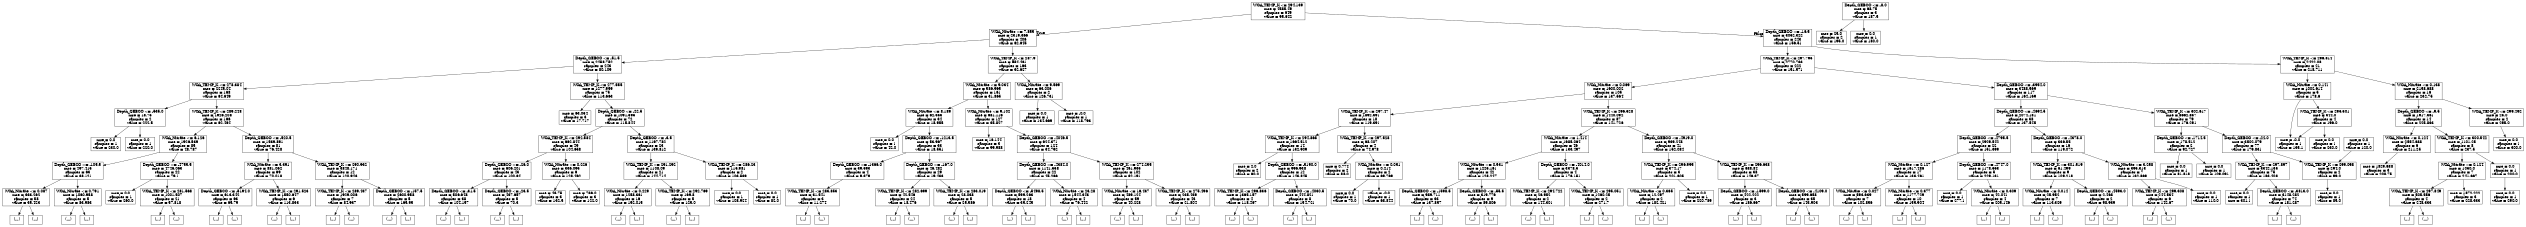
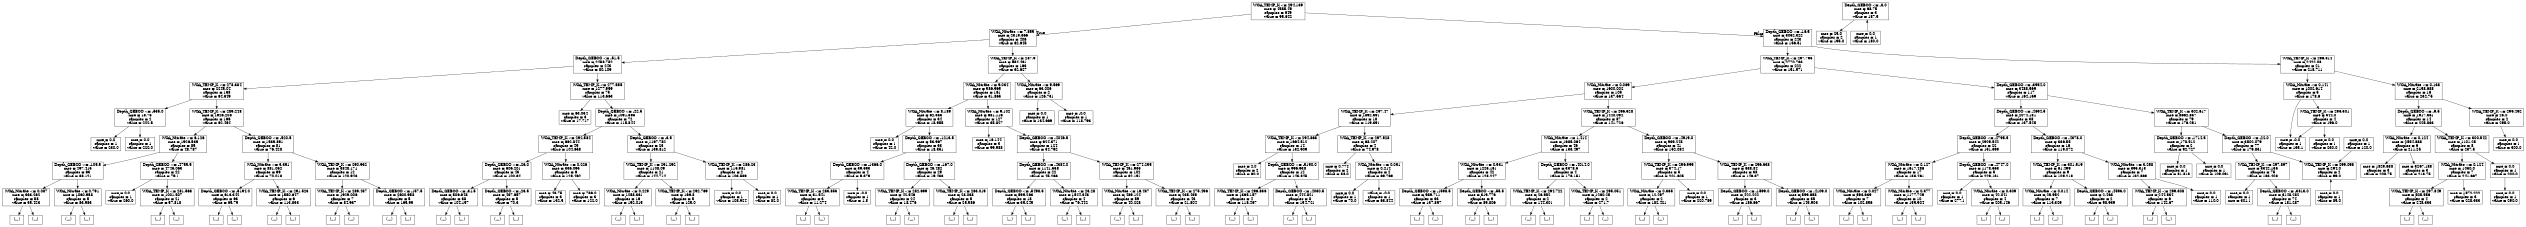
  digraph {
    node [shape=box]
    n1 [label="WOA_TEMP_K <= 294.139\nmse = 4585.49\nsamples = 649\nvalue = 95.642"]
    n2 [label="WOA_Nitrate <= 7.855\nmse = 2319.366\nsamples = 406\nvalue = 62.645"]
    n3 [label="Depth_GEBCO <= -16.5\nmse = 3052.322\nsamples = 243\nvalue = 156.51"]
    n4 [label="Depth_GEBCO <= -51.5\nmse = 2458.752\nsamples = 243\nvalue = 80.109"]
    n5 [label="WOA_TEMP_K <= 287.9\nmse = 654.461\nsamples = 163\nvalue = 32.627"]
    n6 [label="WOA_TEMP_K <= 297.795\nmse = 2770.733\nsamples = 222\nvalue = 151.571"]
    n7 [label="WOA_TEMP_K <= 296.814\nmse = 2422.08\nsamples = 21\nvalue = 218.711"]
    n8 [label="WOA_TEMP_K <= 278.384\nmse = 2245.04\nsamples = 168\nvalue = 64.649"]
    n9 [label="WOA_TEMP_K <= 277.555\nmse = 1277.959\nsamples = 75\nvalue = 113.663"]
    n10 [label="WOA_Nitrate <= 9.034\nmse = 586.965\nsamples = 161\nvalue = 31.865"]
    n11 [label="WOA_Nitrate <= 9.569\nmse = 63.006\nsamples = 2\nvalue = 126.731"]
    n12 [label="Depth_GEBCO <= -535.0\nmse = 18.75\nsamples = 2\nvalue = 222.5"]
    n13 [label="WOA_TEMP_K <= 289.248\nmse = 1926.208\nsamples = 166\nvalue = 62.464"]
    n14 [label="mse = 63.054\nsamples = 3\nvalue = 17.717"]
    n15 [label="Depth_GEBCO <= -22.5\nmse = 1091.595\nsamples = 72\nvalue = 115.844"]
    n16 [label="mse = 0.0\nsamples = 1\nvalue = 230.0"]
    n17 [label="mse = 0.0\nsamples = 1\nvalue = 220.0"]
    n18 [label="WOA_Nitrate <= 6.126\nmse = 1926.539\nsamples = 85\nvalue = 48.787"]
    n19 [label="Depth_GEBCO <= -520.5\nmse = 1539.891\nsamples = 81\nvalue = 76.428"]
    n20 [label="Depth_GEBCO <= -105.5\nmse = 497.415\nsamples = 63\nvalue = 38.121"]
    n21 [label="Depth_GEBCO <= -4755.5\nmse = 4746.063\nsamples = 22\nvalue = 79.1"]
    n22 [label="WOA_Nitrate <= 3.391\nmse = 881.062\nsamples = 69\nvalue = 70.018"]
    n23 [label="WOA_TEMP_K <= 290.932\nmse = 3848.171\nsamples = 12\nvalue = 120.943"]
    n24 [label="WOA_Nitrate <= 0.087\nmse = 333.262\nsamples = 58\nvalue = 35.423"]
    n25 [label="WOA_Nitrate <= 0.791\nmse = 1060.958\nsamples = 5\nvalue = 83.983"]
    n26 [label="mse = 0.0\nsamples = 1\nvalue = 260.0"]
    n27 [label="WOA_TEMP_K <= 281.568\nmse = 1001.507\nsamples = 21\nvalue = 57.818"]
    n28 [label="(...)"]
    n29 [label="(...)"]
    n30 [label="(...)"]
    n31 [label="(...)"]
    n32 [label="(...)"]
    n33 [label="(...)"]
    n34 [label="Depth_GEBCO <= -5194.0\nmse = 613.342\nsamples = 63\nvalue = 65.79"]
    n35 [label="WOA_TEMP_K <= 291.523\nmse = 1550.647\nsamples = 6\nvalue = 113.833"]
    n36 [label="WOA_TEMP_K <= 289.437\nmse = 1929.006\nsamples = 7\nvalue = 84.937"]
    n37 [label="Depth_GEBCO <= -157.5\nmse = 2600.958\nsamples = 5\nvalue = 165.95"]
    n38 [label="(...)"]
    n39 [label="(...)"]
    n40 [label="(...)"]
    n41 [label="(...)"]
    n42 [label="(...)"]
    n43 [label="(...)"]
    n44 [label="(...)"]
    n45 [label="(...)"]
    n46 [label="WOA_TEMP_K <= 292.584\nmse = 662.844\nsamples = 49\nvalue = 104.658"]
    n47 [label="Depth_GEBCO <= -3.5\nmse = 1167.782\nsamples = 23\nvalue = 139.812"]
    n48 [label="Depth_GEBCO <= -26.0\nmse = 606.201\nsamples = 43\nvalue = 100.64"]
    n49 [label="WOA_Nitrate <= 0.226\nmse = 336.095\nsamples = 6\nvalue = 128.462"]
    n50 [label="WOA_TEMP_K <= 291.292\nmse = 1108.09\nsamples = 21\nvalue = 144.714"]
    n51 [label="WOA_TEMP_K <= 286.23\nmse = 115.981\nsamples = 2\nvalue = 103.539"]
    n52 [label="Depth_GEBCO <= -31.5\nmse = 506.648\nsamples = 38\nvalue = 104.157"]
    n53 [label="Depth_GEBCO <= -23.5\nmse = 437.657\nsamples = 5\nvalue = 70.3"]
    n54 [label="mse = 43.75\nsamples = 3\nvalue = 132.5"]
    n55 [label="mse = 736.0\nsamples = 3\nvalue = 122.0"]
    n56 [label="(...)"]
    n57 [label="(...)"]
    n58 [label="(...)"]
    n59 [label="(...)"]
    n60 [label="WOA_Nitrate <= 0.229\nmse = 1258.361\nsamples = 16\nvalue = 152.015"]
    n61 [label="WOA_TEMP_K <= 292.769\nmse = 169.8\nsamples = 5\nvalue = 125.0"]
    n62 [label="mse = 0.0\nsamples = 1\nvalue = 108.924"]
    n63 [label="mse = 0.0\nsamples = 1\nvalue = 82.0"]
    n64 [label="(...)"]
    n65 [label="(...)"]
    n66 [label="(...)"]
    n67 [label="(...)"]
    n68 [label="WOA_Nitrate <= 8.189\nmse = 62.353\nsamples = 34\nvalue = 18.955"]
    n69 [label="WOA_Nitrate <= 9.102\nmse = 681.116\nsamples = 127\nvalue = 35.827"]
    n70 [label="mse = 0.0\nsamples = 1\nvalue = 134.669"]
    n71 [label="mse = -0.0\nsamples = 1\nvalue = 118.793"]
    n72 [label="mse = 0.0\nsamples = 1\nvalue = 42.0"]
    n73 [label="Depth_GEBCO <= -1213.5\nmse = 53.967\nsamples = 33\nvalue = 18.551"]
    n74 [label="mse = 16.144\nsamples = 3\nvalue = 99.988"]
    n75 [label="Depth_GEBCO <= -4046.5\nmse = 624.371\nsamples = 124\nvalue = 34.792"]
    n76 [label="Depth_GEBCO <= -1366.0\nmse = 39.593\nsamples = 4\nvalue = 9.379"]
    n77 [label="Depth_GEBCO <= -167.0\nmse = 46.482\nsamples = 29\nvalue = 19.433"]
    n78 [label="WOA_TEMP_K <= 283.853\nmse = 31.541\nsamples = 3\nvalue = 11.274"]
+   n79 [label="mse = -0.0\nsamples = 1\nvalue = 1.8"]
    n80 [label="WOA_TEMP_K <= 282.699\nmse = 42.546\nsamples = 24\nvalue = 18.476"]
    n81 [label="WOA_TEMP_K <= 283.019\nmse = 28.038\nsamples = 5\nvalue = 25.586"]
    n82 [label="(...)"]
    n83 [label="(...)"]
    n84 [label="(...)"]
    n85 [label="(...)"]
    n86 [label="(...)"]
    n87 [label="(...)"]
    n88 [label="Depth_GEBCO <= -4384.0\nmse = 1141.558\nsamples = 22\nvalue = 45.266"]
    n89 [label="WOA_TEMP_K <= 274.255\nmse = 461.935\nsamples = 102\nvalue = 32.191"]
    n90 [label="Depth_GEBCO <= -5498.5\nmse = 599.263\nsamples = 18\nvalue = 35.245"]
    n91 [label="WOA_Nitrate <= 23.28\nmse = 1544.343\nsamples = 4\nvalue = 76.442"]
    n92 [label="WOA_Nitrate <= 16.437\nmse = 489.124\nsamples = 59\nvalue = 40.228"]
    n93 [label="WOA_TEMP_K <= 275.496\nmse = 235.439\nsamples = 43\nvalue = 21.804"]
    n94 [label="(...)"]
    n95 [label="(...)"]
    n96 [label="(...)"]
    n97 [label="(...)"]
    n98 [label="(...)"]
    n99 [label="(...)"]
    n100 [label="(...)"]
    n101 [label="(...)"]
    n102 [label="WOA_Nitrate <= 0.069\nmse = 1600.002\nsamples = 105\nvalue = 137.564"]
    n103 [label="Depth_GEBCO <= -3954.0\nmse = 3488.569\nsamples = 117\nvalue = 164.169"]
    n104 [label="WOA_Nitrate <= 0.141\nmse = 1002.614\nsamples = 5\nvalue = 178.6"]
    n105 [label="WOA_Nitrate <= 0.138\nmse = 2158.688\nsamples = 16\nvalue = 232.75"]
    n106 [label="WOA_TEMP_K <= 297.47\nmse = 1892.391\nsamples = 18\nvalue = 119.391"]
    n107 [label="WOA_TEMP_K <= 296.528\nmse = 1440.092\nsamples = 87\nvalue = 141.726"]
    n108 [label="Depth_GEBCO <= -4694.5\nmse = 2074.181\nsamples = 38\nvalue = 137.545"]
    n109 [label="WOA_TEMP_K <= 302.617\nmse = 3662.857\nsamples = 79\nvalue = 176.291"]
    n110 [label="WOA_TEMP_K <= 294.868\nmse = 1664.512\nsamples = 14\nvalue = 132.909"]
    n111 [label="WOA_TEMP_K <= 297.528\nmse = 68.207\nsamples = 4\nvalue = 74.978"]
    n112 [label="WOA_Nitrate <= 1.414\nmse = 1685.064\nsamples = 46\nvalue = 133.497"]
    n113 [label="Depth_GEBCO <= -4919.0\nmse = 939.248\nsamples = 41\nvalue = 152.084"]
    n114 [label="mse = 2.0\nsamples = 2\nvalue = 60.0"]
    n115 [label="Depth_GEBCO <= -5190.0\nmse = 996.938\nsamples = 12\nvalue = 143.845"]
    n116 [label="mse = 0.774\nsamples = 2\nvalue = 88.0"]
    n117 [label="WOA_Nitrate <= 0.051\nmse = 0.214\nsamples = 2\nvalue = 69.769"]
    n118 [label="WOA_TEMP_K <= 296.836\nmse = 1365.157\nsamples = 4\nvalue = 118.467"]
    n119 [label="Depth_GEBCO <= -4030.5\nmse = 444.821\nsamples = 8\nvalue = 154.721"]
    n120 [label="(...)"]
    n121 [label="(...)"]
    n122 [label="(...)"]
    n123 [label="(...)"]
    n124 [label="mse = 0.0\nsamples = 1\nvalue = 70.0"]
    n125 [label="value = -0.0\nsamples = 1\nvalue = 68.844"]
    n126 [label="WOA_Nitrate <= 0.531\nmse = 1225.161\nsamples = 42\nvalue = 128.247"]
    n127 [label="Depth_GEBCO <= -4014.0\nmse = 3378.5\nsamples = 4\nvalue = 176.151"]
    n128 [label="WOA_TEMP_K <= 296.995\nmse = 374.17\nsamples = 3\nvalue = 201.605"]
    n129 [label="WOA_TEMP_K <= 296.638\nmse = 688.84\nsamples = 38\nvalue = 146.37"]
    n130 [label="Depth_GEBCO <= -1598.5\nmse = 989.711\nsamples = 33\nvalue = 137.857"]
    n131 [label="Depth_GEBCO <= -55.5\nmse = 319.776\nsamples = 9\nvalue = 89.806"]
    n132 [label="WOA_TEMP_K <= 294.722\nmse = 26.952\nsamples = 2\nvalue = 144.301"]
    n133 [label="WOA_TEMP_K <= 295.051\nmse = 1260.25\nsamples = 2\nvalue = 271.7"]
    n134 [label="(...)"]
    n135 [label="(...)"]
    n136 [label="(...)"]
    n137 [label="(...)"]
    n138 [label="(...)"]
    n139 [label="(...)"]
    n140 [label="(...)"]
    n141 [label="(...)"]
    n142 [label="WOA_Nitrate <= 0.365\nmse = 12.297\nsamples = 2\nvalue = 182.421"]
    n143 [label="mse = 0.0\nsamples = 1\nvalue = 220.789"]
    n144 [label="Depth_GEBCO <= -1599.0\nmse = 422.222\nsamples = 3\nvalue = 186.667"]
    n145 [label="Depth_GEBCO <= -4109.0\nmse = 599.658\nsamples = 35\nvalue = 143.903"]
    n146 [label="(...)"]
    n147 [label="(...)"]
    n148 [label="(...)"]
    n149 [label="(...)"]
    n150 [label="(...)"]
    n151 [label="(...)"]
    n152 [label="Depth_GEBCO <= -4795.5\nmse = 2929.542\nsamples = 22\nvalue = 151.399"]
    n153 [label="Depth_GEBCO <= -4378.0\nmse = 336.55\nsamples = 16\nvalue = 119.072"]
    n154 [label="Depth_GEBCO <= -22.0\nmse = 3502.079\nsamples = 77\nvalue = 179.831"]
    n155 [label="Depth_GEBCO <= -1714.5\nmse = 178.512\nsamples = 2\nvalue = 92.727"]
    n156 [label="WOA_Nitrate <= 0.127\nmse = 1617.486\nsamples = 17\nvalue = 133.461"]
    n157 [label="Depth_GEBCO <= -4747.0\nmse = 1178.553\nsamples = 5\nvalue = 229.131"]
    n158 [label="WOA_TEMP_K <= 301.519\nmse = 61.499\nsamples = 9\nvalue = 109.218"]
    n159 [label="WOA_Nitrate <= 3.258\nmse = 395.313\nsamples = 7\nvalue = 132.869"]
    n160 [label="WOA_Nitrate <= 0.027\nmse = 593.639\nsamples = 7\nvalue = 102.856"]
    n161 [label="WOA_Nitrate <= 0.377\nmse = 1177.729\nsamples = 10\nvalue = 155.904"]
    n162 [label="mse = 0.0\nsamples = 1\nvalue = 277.1"]
    n163 [label="WOA_Nitrate <= 0.309\nmse = 42.041\nsamples = 4\nvalue = 205.146"]
    n164 [label="(...)"]
    n165 [label="(...)"]
    n166 [label="(...)"]
    n167 [label="(...)"]
    n168 [label="(...)"]
    n169 [label="(...)"]
    n170 [label="WOA_Nitrate <= 0.014\nmse = 25.952\nsamples = 7\nvalue = 113.329"]
    n171 [label="Depth_GEBCO <= -4593.0\nmse = 2.468\nsamples = 2\nvalue = 98.939"]
    n172 [label="WOA_TEMP_K <= 299.308\nmse = 244.534\nsamples = 6\nvalue = 142.67"]
    n173 [label="mse = 0.0\nsamples = 1\nvalue = 110.0"]
    n174 [label="(...)"]
    n175 [label="(...)"]
    n176 [label="(...)"]
    n177 [label="(...)"]
    n178 [label="(...)"]
    n179 [label="(...)"]
    n180 [label="WOA_TEMP_K <= 297.897\nmse = 3342.135\nsamples = 75\nvalue = 183.408"]
    n181 [label="WOA_TEMP_K <= 299.098\nmse = 294.0\nsamples = 2\nvalue = 99.0"]
    n182 [label="mse = 0.0\nsamples = 1\nvalue = 109.091"]
    n183 [label="mse = 0.0\nsamples = 1\nvalue = 81.818"]
    n184 [label="mse = 0.0\nsamples = 1\nmse = 301.1"]
    n185 [label="Depth_GEBCO <= -3813.0\nmse = 3148.282\nsamples = 74\nvalue = 181.287"]
    n186 [label="mse = 0.0\nsamples = 1\nvalue = 85.0"]
    n187 [label="(...)"]
    n188 [label="(...)"]
    n189 [label="mse = 0.0\nsamples = 1\nvalue = 120.0"]
    n190 [label="WOA_TEMP_K <= 295.501\nmse = 344.0\nsamples = 4\nvalue = 196.0"]
    n191 [label="mse = -0.0\nsamples = 1\nvalue = 135.1"]
    n192 [label="Depth_GEBCO <= -9.5\nmse = 1917.361\nsamples = 14\nvalue = 225.833"]
    n193 [label="WOA_TEMP_K <= 299.492\nmse = 25.0\nsamples = 2\nvalue = 295.0"]
    n194 [label="mse = 0.0\nsamples = 1\nvalue = 230.0"]
    n195 [label="Depth_GEBCO <= -8.0\nmse = 68.75\nsamples = 3\nvalue = 187.5"]
    n196 [label="mse = 25.0\nsamples = 2\nvalue = 195.0"]
    n197 [label="mse = 0.0\nsamples = 1\nvalue = 180.0"]
    n198 [label="WOA_Nitrate <= 0.124\nmse = 2554.688\nsamples = 6\nvalue = 211.25"]
    n199 [label="WOA_TEMP_K <= 300.542\nmse = 1101.25\nsamples = 8\nvalue = 237.5"]
    n200 [label="mse = 0.0\nsamples = 1\nvalue = 300.0"]
    n201 [label="mse = 1829.688\nsamples = 3\nvalue = 208.75"]
+   n202 [label="mse = 3267.188\nsamples = 3\nvalue = 213.75"]
    n203 [label="WOA_Nitrate <= 0.124\nmse = 1050.0\nsamples = 7\nvalue = 241.667"]
    n204 [label="mse = 0.0\nsamples = 1\nvalue = 200.0"]
    n205 [label="WOA_TEMP_K <= 297.849\nmse = 505.556\nsamples = 4\nvalue = 248.333"]
    n206 [label="mse = 1872.222\nsamples = 3\nvalue = 228.333"]
    n207 [label="mse = 0.0\nsamples = 1\nvalue = 290.0"]
    n208 [label="(...)"]
    n209 [label="(...)"]
    n1 -> n2 [headlabel=True labelangle=45 labeldistance=2.5]
    n1 -> n3 [headlabel=False labelangle=-45 labeldistance=2.5]
    n2 -> n4
    n2 -> n5
    n3 -> n6
    n3 -> n7
    n4 -> n8
    n4 -> n9
    n5 -> n10
    n5 -> n11
    n6 -> n102
    n6 -> n103
    n7 -> n104
    n7 -> n105
    n8 -> n12
    n8 -> n13
    n9 -> n14
    n9 -> n15
    n10 -> n68
    n10 -> n69
    n11 -> n70
    n11 -> n71
    n12 -> n16
    n12 -> n17
    n13 -> n18
    n13 -> n19
    n15 -> n46
    n15 -> n47
    n18 -> n20
    n18 -> n21
    n19 -> n22
    n19 -> n23
    n20 -> n24
    n20 -> n25
    n21 -> n26
    n21 -> n27
    n22 -> n34
    n22 -> n35
    n23 -> n36
    n23 -> n37
    n24 -> n28
    n24 -> n29
    n25 -> n30
    n25 -> n31
    n27 -> n32
    n27 -> n33
    n34 -> n38
    n34 -> n39
    n35 -> n40
    n35 -> n41
    n36 -> n42
    n36 -> n43
    n37 -> n44
    n37 -> n45
    n46 -> n48
    n46 -> n49
    n47 -> n50
    n47 -> n51
    n48 -> n52
    n48 -> n53
    n49 -> n54
    n49 -> n55
    n50 -> n60
    n50 -> n61
    n51 -> n62
    n51 -> n63
    n52 -> n56
    n52 -> n57
    n53 -> n58
    n53 -> n59
    n60 -> n64
    n60 -> n65
    n61 -> n66
    n61 -> n67
    n68 -> n72
    n68 -> n73
    n69 -> n74
    n69 -> n75
    n73 -> n76
    n73 -> n77
    n75 -> n88
    n75 -> n89
    n76 -> n78
+   n76 -> n79
    n77 -> n80
    n77 -> n81
    n78 -> n82
    n78 -> n83
    n80 -> n84
    n80 -> n85
    n81 -> n86
    n81 -> n87
    n88 -> n90
    n88 -> n91
    n89 -> n92
    n89 -> n93
    n90 -> n94
    n90 -> n95
    n91 -> n96
    n91 -> n97
    n92 -> n98
    n92 -> n99
    n93 -> n100
    n93 -> n101
    n102 -> n106
    n102 -> n107
    n103 -> n108
    n103 -> n109
    n104 -> n190
    n104 -> n191
    n105 -> n192
    n105 -> n193
    n106 -> n110
    n106 -> n111
    n107 -> n112
    n107 -> n113
    n108 -> n152
    n108 -> n153
    n109 -> n154
    n109 -> n155
    n110 -> n114
    n110 -> n115
    n111 -> n116
    n111 -> n117
    n112 -> n126
    n112 -> n127
    n113 -> n128
    n113 -> n129
    n115 -> n118
    n115 -> n119
    n117 -> n124
    n117 -> n125
    n118 -> n120
    n118 -> n121
    n119 -> n122
    n119 -> n123
    n126 -> n130
    n126 -> n131
    n127 -> n132
    n127 -> n133
    n128 -> n142
    n128 -> n143
    n129 -> n144
    n129 -> n145
    n130 -> n134
    n130 -> n135
    n131 -> n136
    n131 -> n137
    n132 -> n138
    n132 -> n139
    n133 -> n140
    n133 -> n141
    n142 -> n146
    n142 -> n147
    n144 -> n148
    n144 -> n149
    n145 -> n150
    n145 -> n151
    n152 -> n156
    n152 -> n157
    n153 -> n158
    n153 -> n159
    n154 -> n180
    n154 -> n181
    n155 -> n182
    n155 -> n183
    n156 -> n160
    n156 -> n161
    n157 -> n162
    n157 -> n163
    n158 -> n170
    n158 -> n171
    n159 -> n172
    n159 -> n173
    n160 -> n164
    n160 -> n165
    n161 -> n166
    n161 -> n167
    n163 -> n168
    n163 -> n169
    n170 -> n174
    n170 -> n175
    n171 -> n176
    n171 -> n177
    n172 -> n178
    n172 -> n179
    n180 -> n184
    n180 -> n185
-   n181 -> n186
+   n186 -> n181
    n185 -> n187
    n185 -> n188
    n189 -> n181
    n190 -> n191
    n190 -> n194
    n192 -> n198
    n192 -> n199
    n193 -> n200
    n195 -> n196
-   n195 -> n197
+   n197 -> n195
    n198 -> n201
+   n198 -> n202
    n199 -> n203
    n199 -> n204
    n203 -> n205
    n203 -> n206
    n204 -> n207
    n205 -> n208
    n205 -> n209
  }
